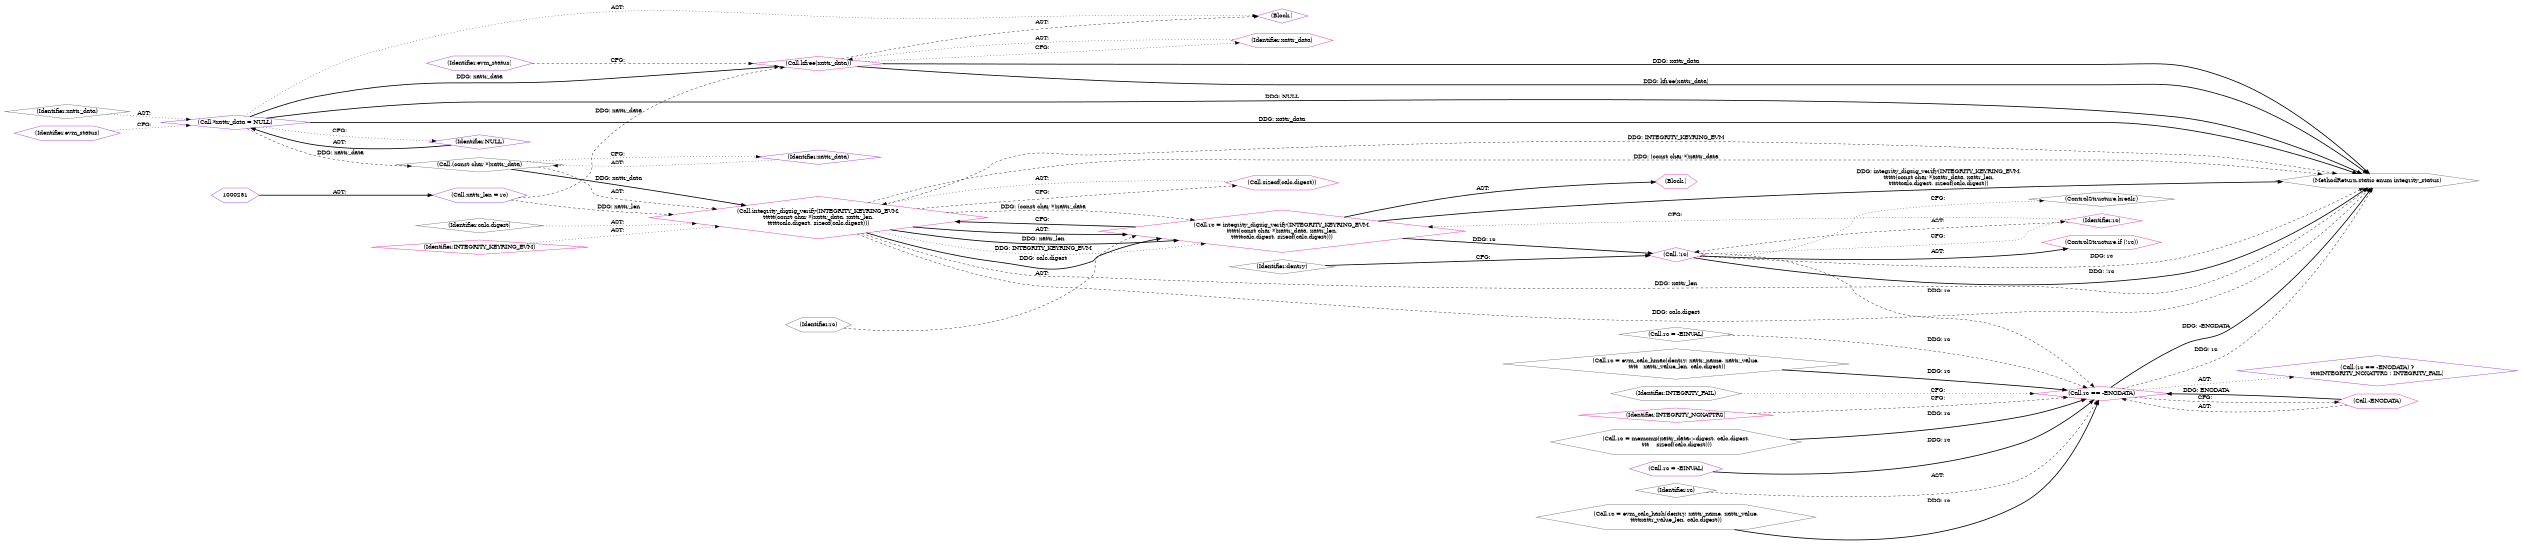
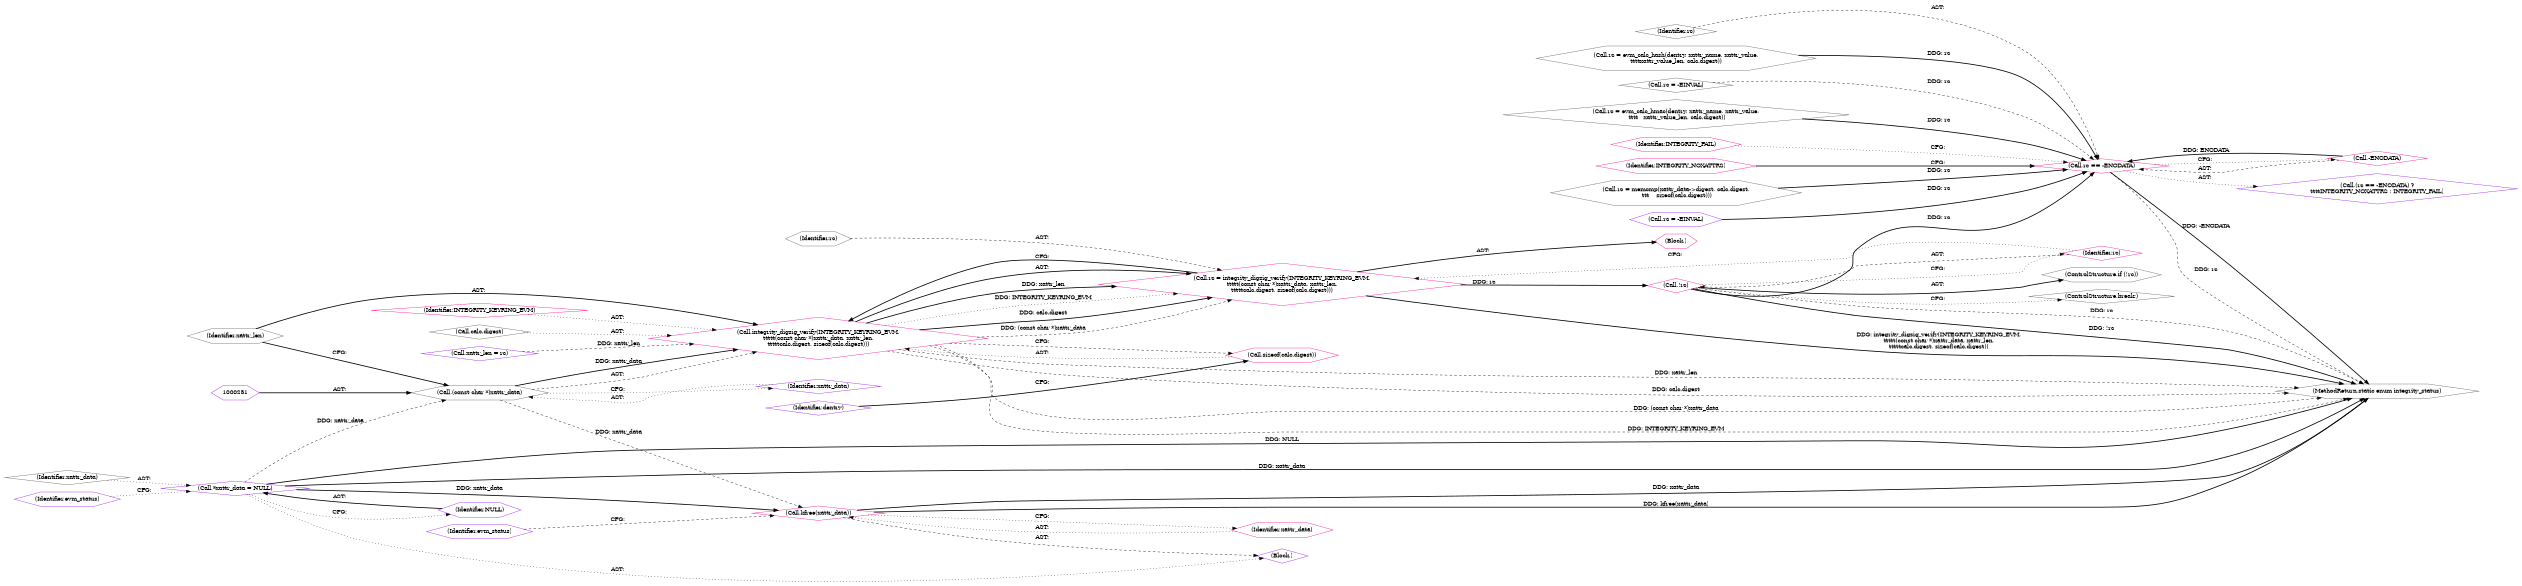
  digraph {
    rankdir=LR
    node [color=gray40 shape=diamond]
    edge [style=bold]
    n1 [color=purple label="(Call,*xattr_data = NULL)"]
-   n2 [label="(Call,(const char *)xattr_data)"]
+   n2 [label="(Call,(const char *)xattr_data)" shape=hexagon]
    n3 [color=deeppink label="(Call,kfree(xattr_data))"]
    n4 [color=purple label="(Block,)"]
-   n5 [color=purple label="(Identifier,NULL)"]
+   n5 [color=purple label="(Identifier,NULL)" shape=hexagon]
    n6 [label="(MethodReturn,static enum integrity_status)" shape=hexagon]
    n7 [color=deeppink label="(Call,integrity_digsig_verify(INTEGRITY_KEYRING_EVM,\n\t\t\t\t\t(const char *)xattr_data, xattr_len,\n\t\t\t\t\tcalc.digest, sizeof(calc.digest)))"]
    n8 [color=purple label="(Identifier,xattr_data)"]
    n9 [color=deeppink label="(Identifier,xattr_data)" shape=hexagon]
    n10 [color=deeppink label="(Call,rc = integrity_digsig_verify(INTEGRITY_KEYRING_EVM,\n\t\t\t\t\t(const char *)xattr_data, xattr_len,\n\t\t\t\t\tcalc.digest, sizeof(calc.digest)))"]
    n11 [color=deeppink label="(Call,sizeof(calc.digest))" shape=hexagon]
    n12 [color=deeppink label="(Call,!rc)"]
    n13 [color=deeppink label="(Block,)" shape=hexagon]
    n14 [color=deeppink label="(Call,rc == -ENODATA)"]
    n15 [color=deeppink label="(Identifier,rc)"]
-   n16 [color=deeppink label="(ControlStructure,if (!rc))" shape=hexagon]
+   n16 [label="(ControlStructure,if (!rc))" shape=hexagon]
    n17 [label="(ControlStructure,break;)"]
    n18 [color=purple label="(Call,(rc == -ENODATA) ?\n\t\t\t\tINTEGRITY_NOXATTRS : INTEGRITY_FAIL)"]
-   n19 [color=deeppink label="(Call,-ENODATA)" shape=hexagon]
-   n20 [label="(Identifier,dentry)"]
+   n19 [color=deeppink label="(Call,-ENODATA)"]
+   n20 [color=purple label="(Identifier,dentry)"]
    n21 [label="(Identifier,xattr_data)"]
    n22 [label="(Call,rc = -EINVAL)"]
    n23 [color=purple label="(Identifier,evm_status)" shape=hexagon]
    n24 [label="(Call,rc = evm_calc_hmac(dentry, xattr_name, xattr_value,\n \t\t\t\t   xattr_value_len, calc.digest))"]
-   n25 [label="(Identifier,INTEGRITY_FAIL)" shape=hexagon]
-   n26 [color=deeppink label="(Identifier,INTEGRITY_NOXATTRS)"]
+   n25 [color=deeppink label="(Identifier,INTEGRITY_FAIL)" shape=hexagon]
+   n26 [color=deeppink label="(Identifier,INTEGRITY_NOXATTRS)" shape=hexagon]
    n27 [label="(Call,rc = memcmp(xattr_data->digest, calc.digest,\n \t\t\t    sizeof(calc.digest)))" shape=hexagon]
    n28 [label="(Identifier,rc)" shape=hexagon]
    n29 [color=purple label="(Call,rc = -EINVAL)" shape=hexagon]
    n30 [label="(Identifier,rc)"]
+   n31 [label="(Identifier,xattr_len)" shape=hexagon]
    n32 [color=purple label="(Identifier,evm_status)" shape=hexagon]
-   n33 [color=purple label="(Call,xattr_len = rc)" shape=hexagon]
+   n33 [color=purple label="(Call,xattr_len = rc)"]
    n34 [color=deeppink label="(Identifier,INTEGRITY_KEYRING_EVM)"]
-   n35 [label="(Identifier,calc.digest)"]
+   n35 [label="(Call,calc.digest)"]
    n36 [label="(Call,rc = evm_calc_hash(dentry, xattr_name, xattr_value,\n\t\t\t\txattr_value_len, calc.digest))" shape=hexagon]
    1000251 [color=purple shape=hexagon]
    n1 -> n2 [label="DDG: xattr_data" style=dashed]
    n1 -> n3 [label="DDG: xattr_data"]
    n1 -> n4 [label="AST: " style=dotted]
    n1 -> n5 [label="CFG: " style=dotted]
    n1 -> n6 [label="DDG: xattr_data"]
    n1 -> n6 [label="DDG: NULL"]
-   n33 -> n3 [label="DDG: xattr_data" style=dashed]
+   n2 -> n3 [label="DDG: xattr_data" style=dashed]
    n2 -> n7 [label="AST: " style=dashed]
    n2 -> n7 [label="DDG: xattr_data"]
    n2 -> n8 [label="CFG: " style=dotted]
    n3 -> n4 [label="AST: " style=dashed]
    n3 -> n6 [label="DDG: xattr_data"]
    n3 -> n6 [label="DDG: kfree(xattr_data)"]
    n3 -> n9 [label="CFG: " style=dotted]
    n5 -> n1 [label="AST: "]
    n7 -> n6 [label="DDG: xattr_len" style=dashed]
    n7 -> n6 [label="DDG: calc.digest" style=dashed]
    n7 -> n6 [label="DDG: (const char *)xattr_data" style=dashed]
    n7 -> n6 [label="DDG: INTEGRITY_KEYRING_EVM" style=dashed]
    n7 -> n10 [label="AST: "]
    n7 -> n10 [label="DDG: xattr_len"]
    n7 -> n10 [label="DDG: INTEGRITY_KEYRING_EVM" style=dotted]
    n7 -> n10 [label="DDG: calc.digest"]
    n7 -> n10 [label="DDG: (const char *)xattr_data" style=dashed]
    n7 -> n11 [label="CFG: " style=dashed]
    n8 -> n2 [label="AST: " style=dotted]
    n9 -> n3 [label="AST: " style=dotted]
    n10 -> n6 [label="DDG: integrity_digsig_verify(INTEGRITY_KEYRING_EVM,\n\t\t\t\t\t(const char *)xattr_data, xattr_len,\n\t\t\t\t\tcalc.digest, sizeof(calc.digest))"]
    n10 -> n7 [label="CFG: "]
    n10 -> n12 [label="DDG: rc"]
    n10 -> n13 [label="AST: "]
    n11 -> n7 [label="AST: " style=dotted]
    n12 -> n6 [label="DDG: rc" style=dashed]
    n12 -> n6 [label="DDG: !rc"]
-   n12 -> n14 [label="DDG: rc" style=dashed]
+   n12 -> n14 [label="DDG: rc"]
    n12 -> n15 [label="CFG: " style=dotted]
    n12 -> n16 [label="AST: "]
    n12 -> n17 [label="CFG: " style=dotted]
    n14 -> n6 [label="DDG: -ENODATA"]
    n14 -> n6 [label="DDG: rc" style=dashed]
    n14 -> n18 [label="AST: " style=dotted]
-   n14 -> n19 [label="CFG: " style=dashed]
+   n14 -> n19 [label="CFG: " style=dotted]
    n15 -> n10 [label="CFG: " style=dotted]
    n15 -> n12 [label="AST: " style=dashed]
    n19 -> n14 [label="AST: " style=dashed]
    n19 -> n14 [label="DDG: ENODATA"]
-   n20 -> n12 [label="CFG: "]
+   n20 -> n11 [label="CFG: "]
    n21 -> n1 [label="AST: " style=dotted]
    n22 -> n14 [label="DDG: rc" style=dashed]
    n23 -> n3 [label="CFG: " style=dashed]
    n24 -> n14 [label="DDG: rc"]
    n25 -> n14 [label="CFG: " style=dotted]
-   n26 -> n14 [label="CFG: " style=dashed]
+   n26 -> n14 [label="CFG: "]
    n27 -> n14 [label="DDG: rc"]
    n28 -> n10 [label="AST: " style=dashed]
    n29 -> n14 [label="DDG: rc"]
    n30 -> n14 [label="AST: " style=dashed]
+   n31 -> n2 [label="CFG: "]
+   n31 -> n7 [label="AST: "]
    n32 -> n1 [label="CFG: " style=dotted]
    n33 -> n7 [label="DDG: xattr_len" style=dashed]
    n34 -> n7 [label="AST: " style=dotted]
    n35 -> n7 [label="AST: " style=dotted]
    n36 -> n14 [label="DDG: rc"]
-   1000251 -> n33 [label="AST: "]
+   1000251 -> n2 [label="AST: "]
  }
